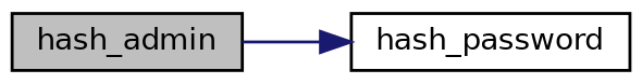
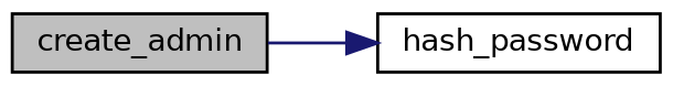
  digraph {
    rankdir=LR
    node [color=black fontname=Helvetica fontsize=10 shape=record style=filled]
-   n1 [fillcolor=grey75 fontcolor=black height=0.2 label=hash_admin width=0.4]
+   n1 [fillcolor=grey75 fontcolor=black height=0.2 label=create_admin width=0.4]
    n2 [fillcolor=white height=0.2 label=hash_password width=0.4]
    n1 -> n2 [color=midnightblue fontname=Helvetica fontsize=10 labelfontname=Helvetica labelfontsize=10 style=solid]
  }
